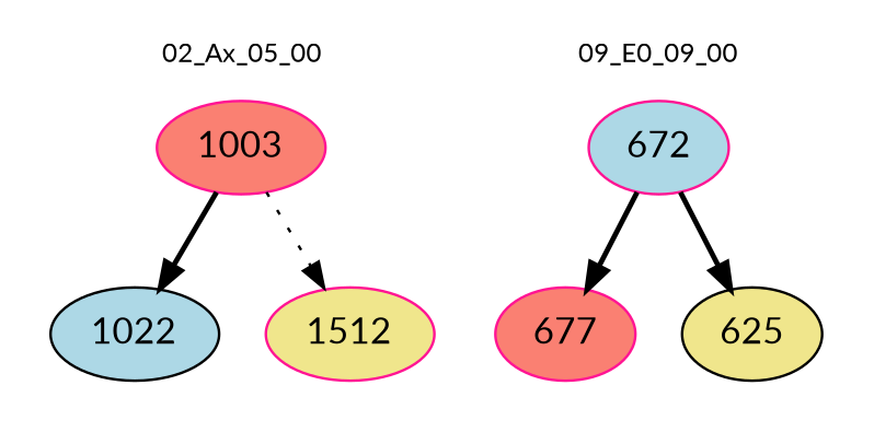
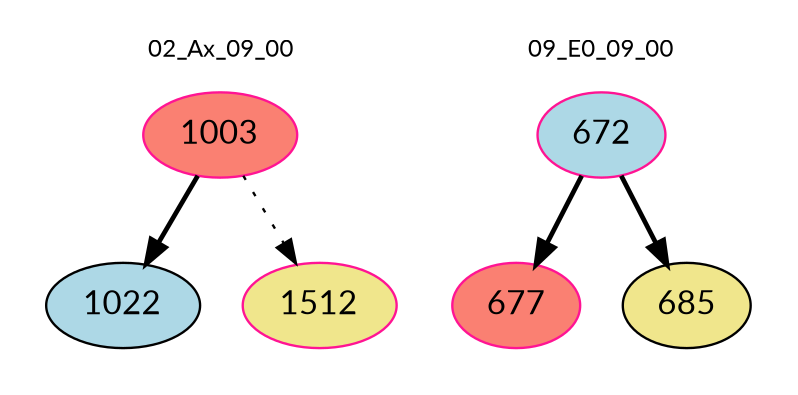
  digraph {
    fontname=Lato
    node [color=deeppink fillcolor=salmon fontname=Lato style=filled]
    edge [color=black fontname=Lato style=bold]
    n1 [label=1003]
    n2 [color=black fillcolor=lightblue label=1022]
    n3 [fillcolor=khaki label=1512]
    n4 [fillcolor=lightblue label=672]
    n5 [label=677]
-   n6 [color=black fillcolor=khaki label=625]
+   n6 [color=black fillcolor=khaki label=685]
    subgraph cluster_1 {
      color=white
      fontsize=10
-     label="02_Ax_05_00"
+     label="02_Ax_09_00"
      n1
      n2
      n3
    }
    subgraph cluster_2 {
      color=white
      fontsize=10
      label="09_E0_09_00"
      n4
      n5
      n6
    }
    n1 -> n2
    n1 -> n3 [style=dotted]
    n4 -> n5
    n4 -> n6
  }
